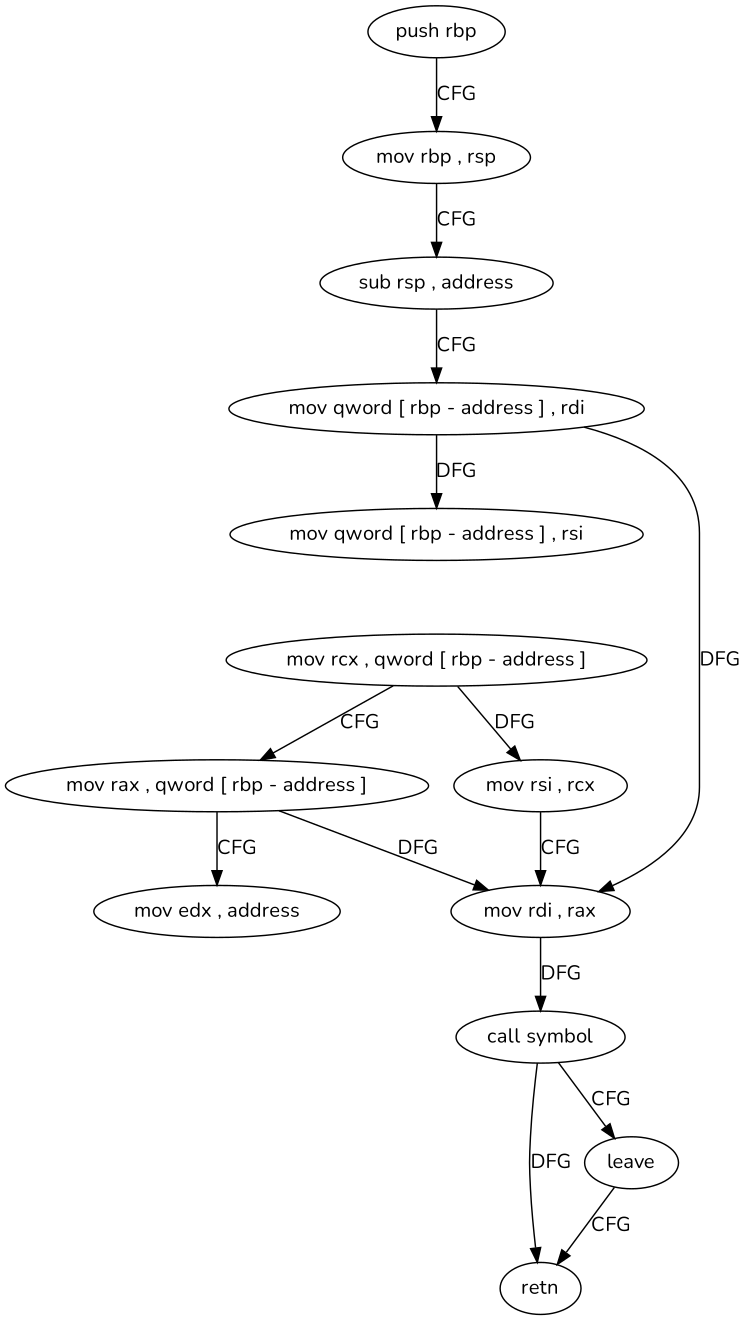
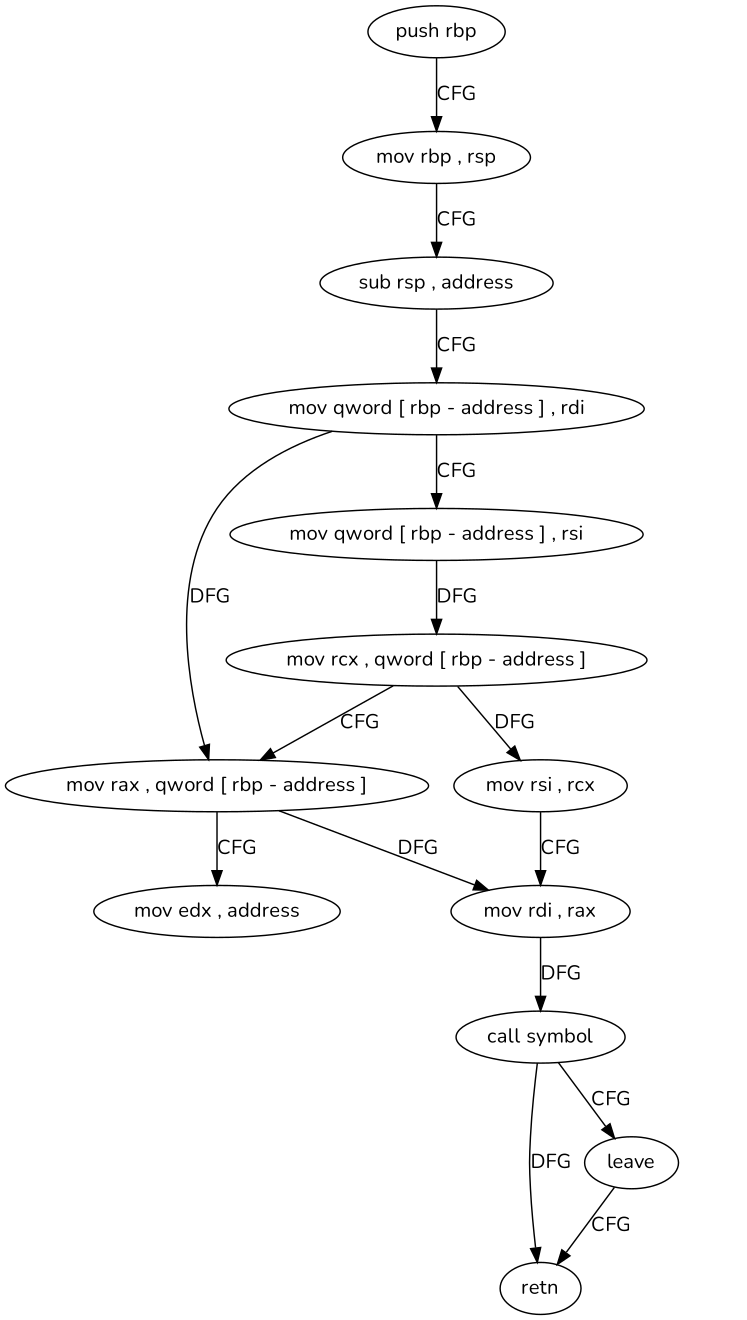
  digraph {
    fontname=Nunito
    node [fontname=Nunito]
    edge [fontname=Nunito]
    n1 [label="push rbp"]
    n2 [label="mov rbp , rsp"]
    n3 [label="sub rsp , address"]
    n4 [label="mov qword [ rbp - address ] , rdi"]
    n5 [label="mov qword [ rbp - address ] , rsi"]
    n6 [label="mov rax , qword [ rbp - address ]"]
    n7 [label="mov rcx , qword [ rbp - address ]"]
    n8 [label="mov edx , address"]
    n9 [label="mov rdi , rax"]
    n10 [label="mov rsi , rcx"]
    n11 [label="call symbol"]
    n12 [label=leave]
    n13 [label=retn]
    n1 -> n2 [label=CFG]
    n2 -> n3 [label=CFG]
    n3 -> n4 [label=CFG]
-   n4 -> n5 [label=DFG]
-   n4 -> n9 [label=DFG]
+   n4 -> n5 [label=CFG]
+   n4 -> n6 [label=DFG]
+   n5 -> n7 [label=DFG]
    n6 -> n8 [label=CFG]
    n6 -> n9 [label=DFG]
    n7 -> n6 [label=CFG]
    n7 -> n10 [label=DFG]
    n9 -> n11 [label=DFG]
    n10 -> n9 [label=CFG]
    n11 -> n12 [label=CFG]
    n11 -> n13 [label=DFG]
    n12 -> n13 [label=CFG]
  }
